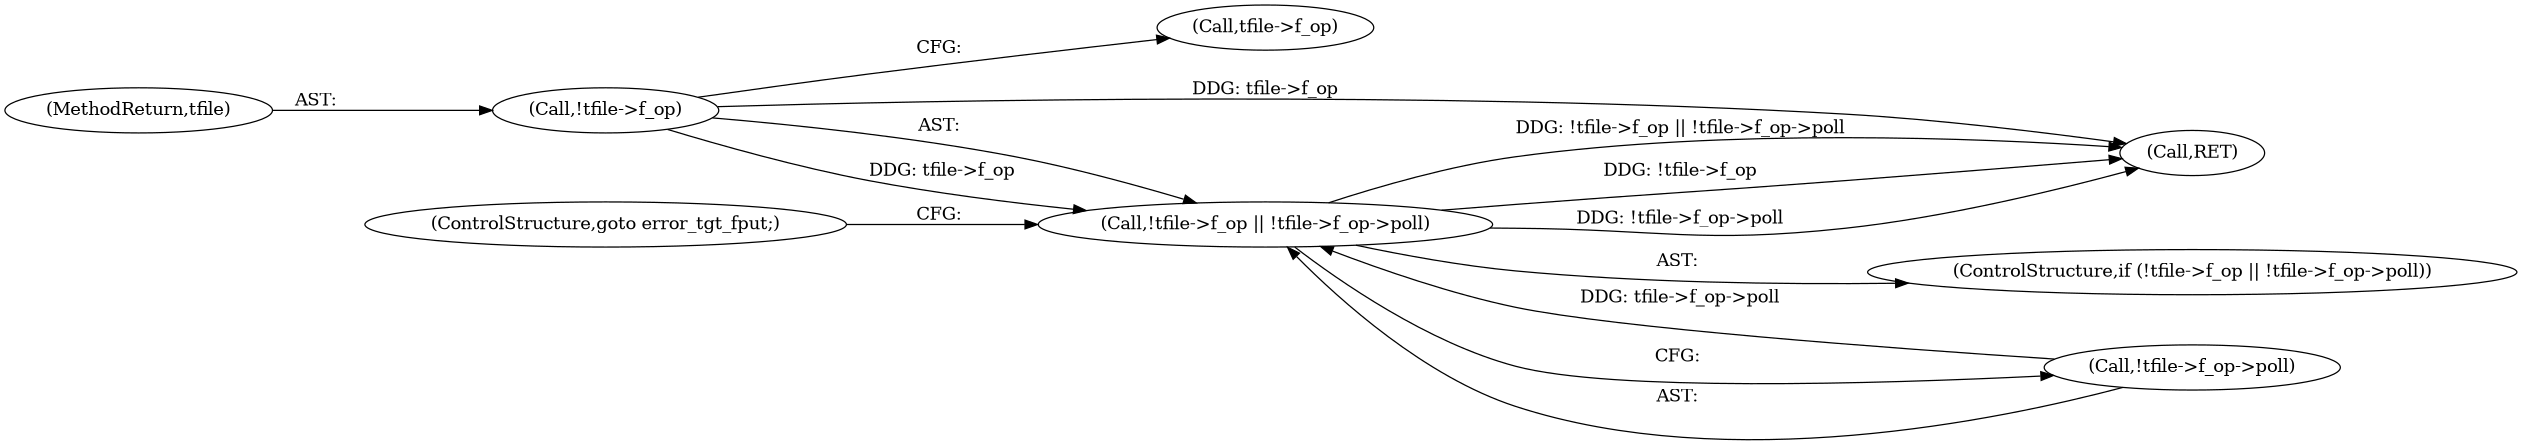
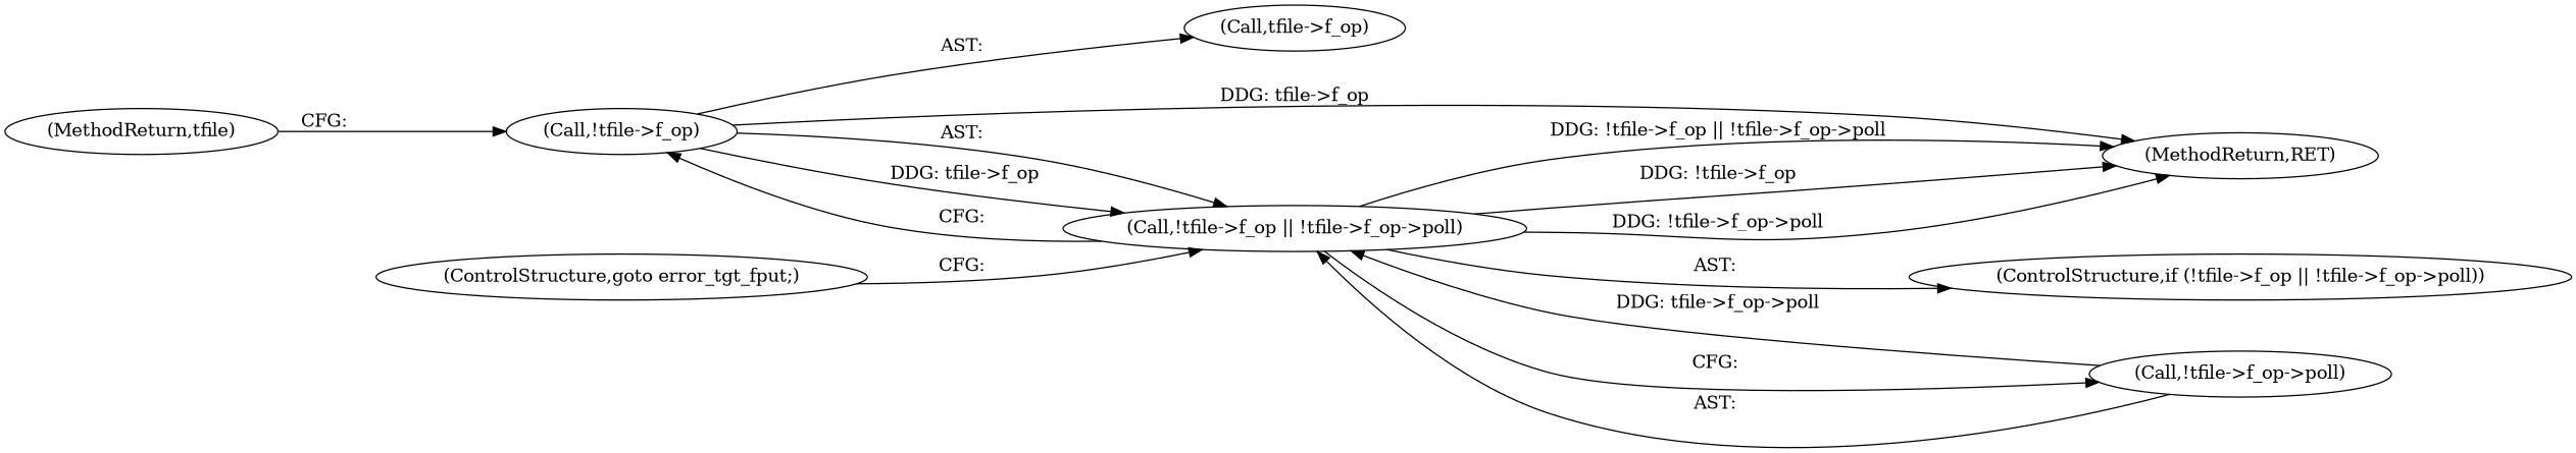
  digraph {
    rankdir=LR
    n1 [label="(Call,!tfile->f_op)"]
    n2 [label="(Call,!tfile->f_op || !tfile->f_op->poll)"]
    n3 [label="(Call,tfile->f_op)"]
-   n4 [label="(Call,RET)"]
+   n4 [label="(MethodReturn,RET)"]
    n5 [label="(ControlStructure,if (!tfile->f_op || !tfile->f_op->poll))"]
    n6 [label="(Call,!tfile->f_op->poll)"]
    n7 [label="(ControlStructure,goto error_tgt_fput;)"]
    n8 [label="(MethodReturn,tfile)"]
    n1 -> n2 [label="AST: "]
    n1 -> n2 [label="DDG: tfile->f_op"]
-   n1 -> n3 [label="CFG: "]
+   n1 -> n3 [label="AST: "]
    n1 -> n4 [label="DDG: tfile->f_op"]
+   n2 -> n1 [label="CFG: "]
    n2 -> n4 [label="DDG: !tfile->f_op || !tfile->f_op->poll"]
    n2 -> n4 [label="DDG: !tfile->f_op"]
    n2 -> n4 [label="DDG: !tfile->f_op->poll"]
    n2 -> n5 [label="AST: "]
    n2 -> n6 [label="CFG: "]
    n6 -> n2 [label="AST: "]
    n6 -> n2 [label="DDG: tfile->f_op->poll"]
    n7 -> n2 [label="CFG: "]
-   n8 -> n1 [label="AST: "]
+   n8 -> n1 [label="CFG: "]
  }
